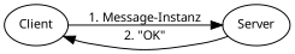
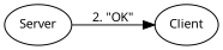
  digraph {
    rankdir=LR
    node [fontname="Droid Sans" fontsize="11pt"]
    edge [fontname="Droid Sans Mono" fontsize="11pt"]
    Client
    Server
-   Client -> Server [label="1. Message-Instanz"]
    Server -> Client [label="2. \"OK\""]
  }
